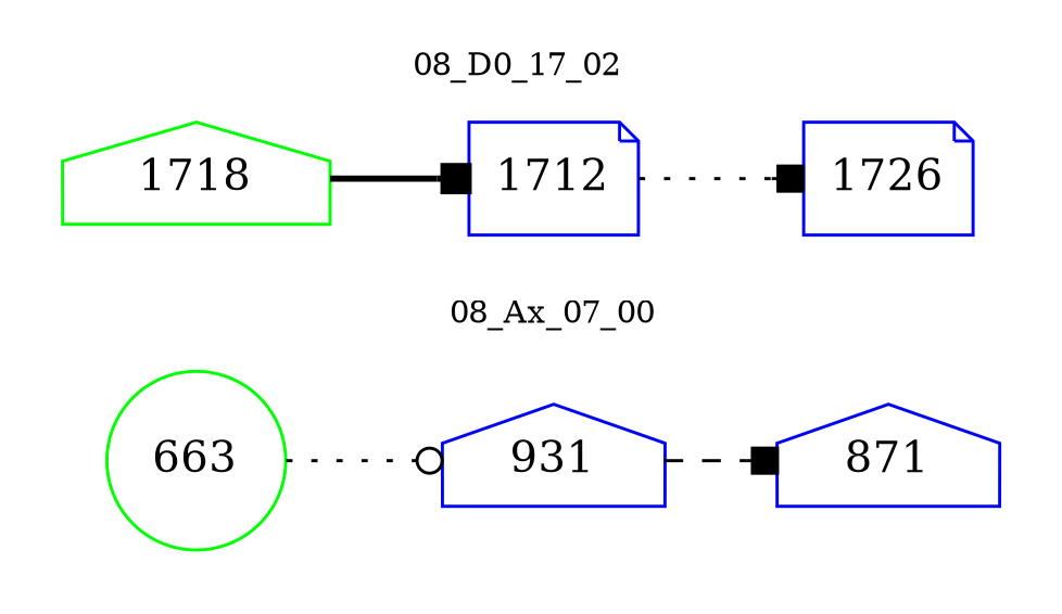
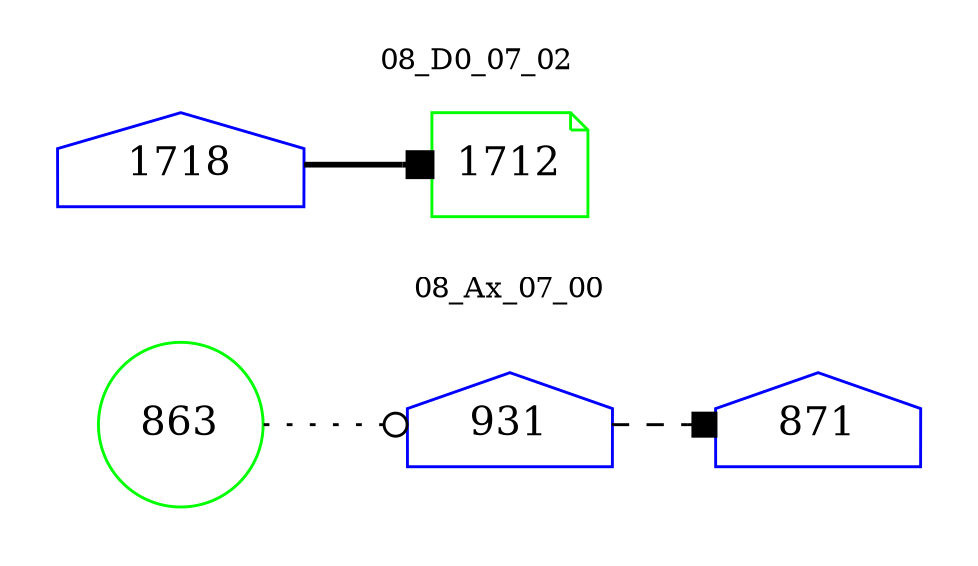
  digraph {
    rankdir=LR
    node [color=blue shape=house]
    edge [arrowhead=box color=black style=dotted]
-   n1 [color=green label=663 shape=circle]
+   n1 [color=green label=863 shape=circle]
    n2 [label=931]
    n3 [label=871]
-   n4 [color=green label=1718]
-   n5 [label=1712 shape=note]
-   n6 [label=1726 shape=note]
+   n4 [label=1718]
+   n5 [color=green label=1712 shape=note]
    subgraph cluster_1 {
      color=white
      fontsize=10
      label="08_Ax_07_00"
      n1
      n2
      n3
    }
    subgraph cluster_2 {
      color=white
      fontsize=10
-     label="08_D0_17_02"
+     label="08_D0_07_02"
      n4
      n5
-     n6
    }
    n1 -> n2 [arrowhead=odot]
    n2 -> n3 [style=dashed]
    n4 -> n5 [style=bold]
-   n5 -> n6
  }
